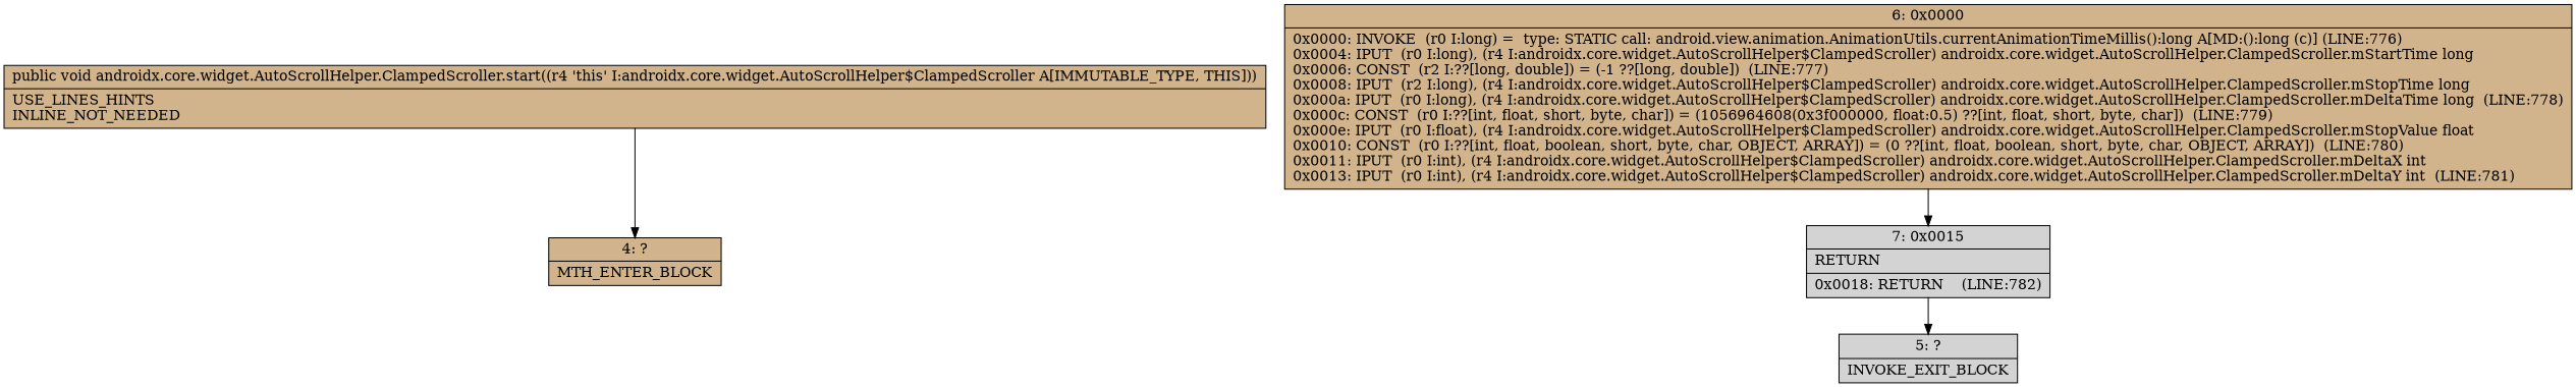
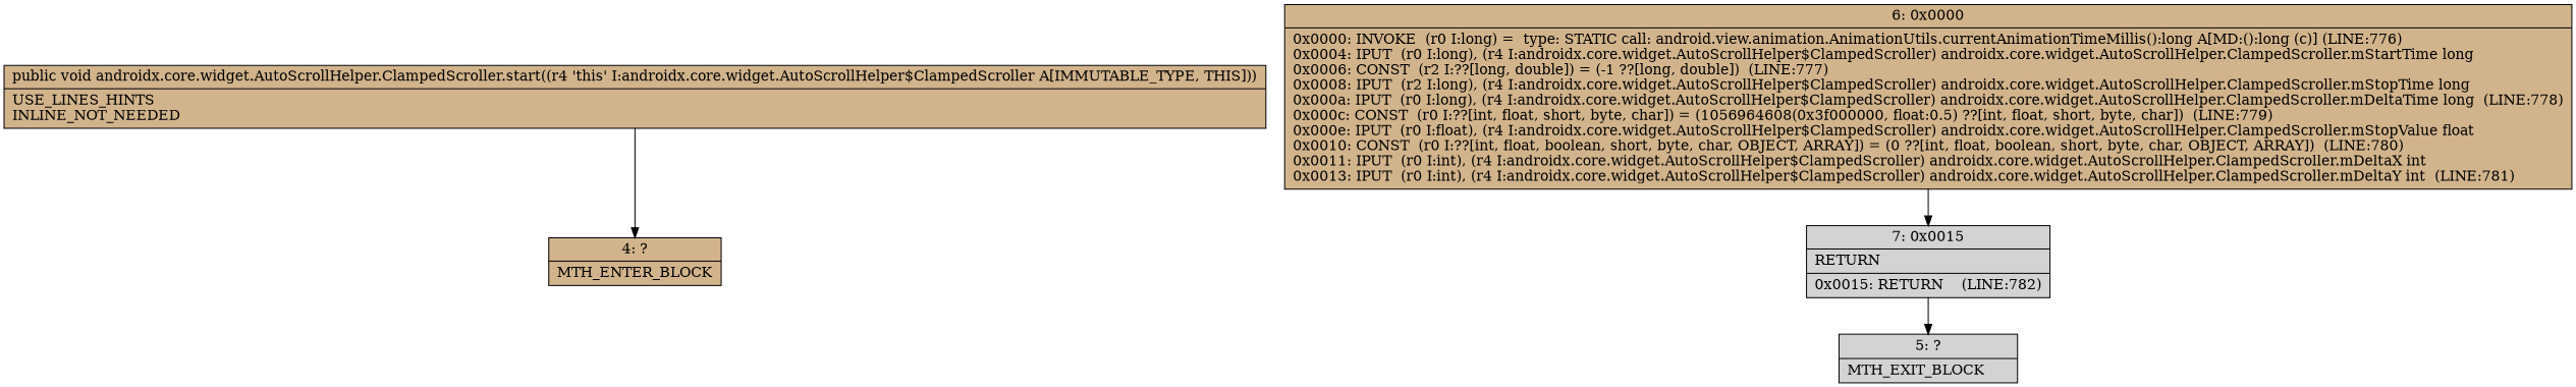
  digraph {
    node [fillcolor=tan shape=record style=filled]
    n1 [label="{4\:\ ?|MTH_ENTER_BLOCK\l}"]
    n2 [label="{6\:\ 0x0000|0x0000: INVOKE  (r0 I:long) =  type: STATIC call: android.view.animation.AnimationUtils.currentAnimationTimeMillis():long A[MD:():long (c)] (LINE:776)\l0x0004: IPUT  (r0 I:long), (r4 I:androidx.core.widget.AutoScrollHelper$ClampedScroller) androidx.core.widget.AutoScrollHelper.ClampedScroller.mStartTime long \l0x0006: CONST  (r2 I:??[long, double]) = (\-1 ??[long, double])  (LINE:777)\l0x0008: IPUT  (r2 I:long), (r4 I:androidx.core.widget.AutoScrollHelper$ClampedScroller) androidx.core.widget.AutoScrollHelper.ClampedScroller.mStopTime long \l0x000a: IPUT  (r0 I:long), (r4 I:androidx.core.widget.AutoScrollHelper$ClampedScroller) androidx.core.widget.AutoScrollHelper.ClampedScroller.mDeltaTime long  (LINE:778)\l0x000c: CONST  (r0 I:??[int, float, short, byte, char]) = (1056964608(0x3f000000, float:0.5) ??[int, float, short, byte, char])  (LINE:779)\l0x000e: IPUT  (r0 I:float), (r4 I:androidx.core.widget.AutoScrollHelper$ClampedScroller) androidx.core.widget.AutoScrollHelper.ClampedScroller.mStopValue float \l0x0010: CONST  (r0 I:??[int, float, boolean, short, byte, char, OBJECT, ARRAY]) = (0 ??[int, float, boolean, short, byte, char, OBJECT, ARRAY])  (LINE:780)\l0x0011: IPUT  (r0 I:int), (r4 I:androidx.core.widget.AutoScrollHelper$ClampedScroller) androidx.core.widget.AutoScrollHelper.ClampedScroller.mDeltaX int \l0x0013: IPUT  (r0 I:int), (r4 I:androidx.core.widget.AutoScrollHelper$ClampedScroller) androidx.core.widget.AutoScrollHelper.ClampedScroller.mDeltaY int  (LINE:781)\l}"]
-   n3 [fillcolor=lightgrey label="{7\:\ 0x0015|RETURN\l|0x0018: RETURN    (LINE:782)\l}"]
-   n4 [fillcolor=lightgrey label="{5\:\ ?|INVOKE_EXIT_BLOCK\l}"]
+   n3 [fillcolor=lightgrey label="{7\:\ 0x0015|RETURN\l|0x0015: RETURN    (LINE:782)\l}"]
+   n4 [fillcolor=lightgrey label="{5\:\ ?|MTH_EXIT_BLOCK\l}"]
    n5 [label="{public void androidx.core.widget.AutoScrollHelper.ClampedScroller.start((r4 'this' I:androidx.core.widget.AutoScrollHelper$ClampedScroller A[IMMUTABLE_TYPE, THIS]))  | USE_LINES_HINTS\lINLINE_NOT_NEEDED\l}"]
    n2 -> n3
    n3 -> n4
    n5 -> n1
  }
